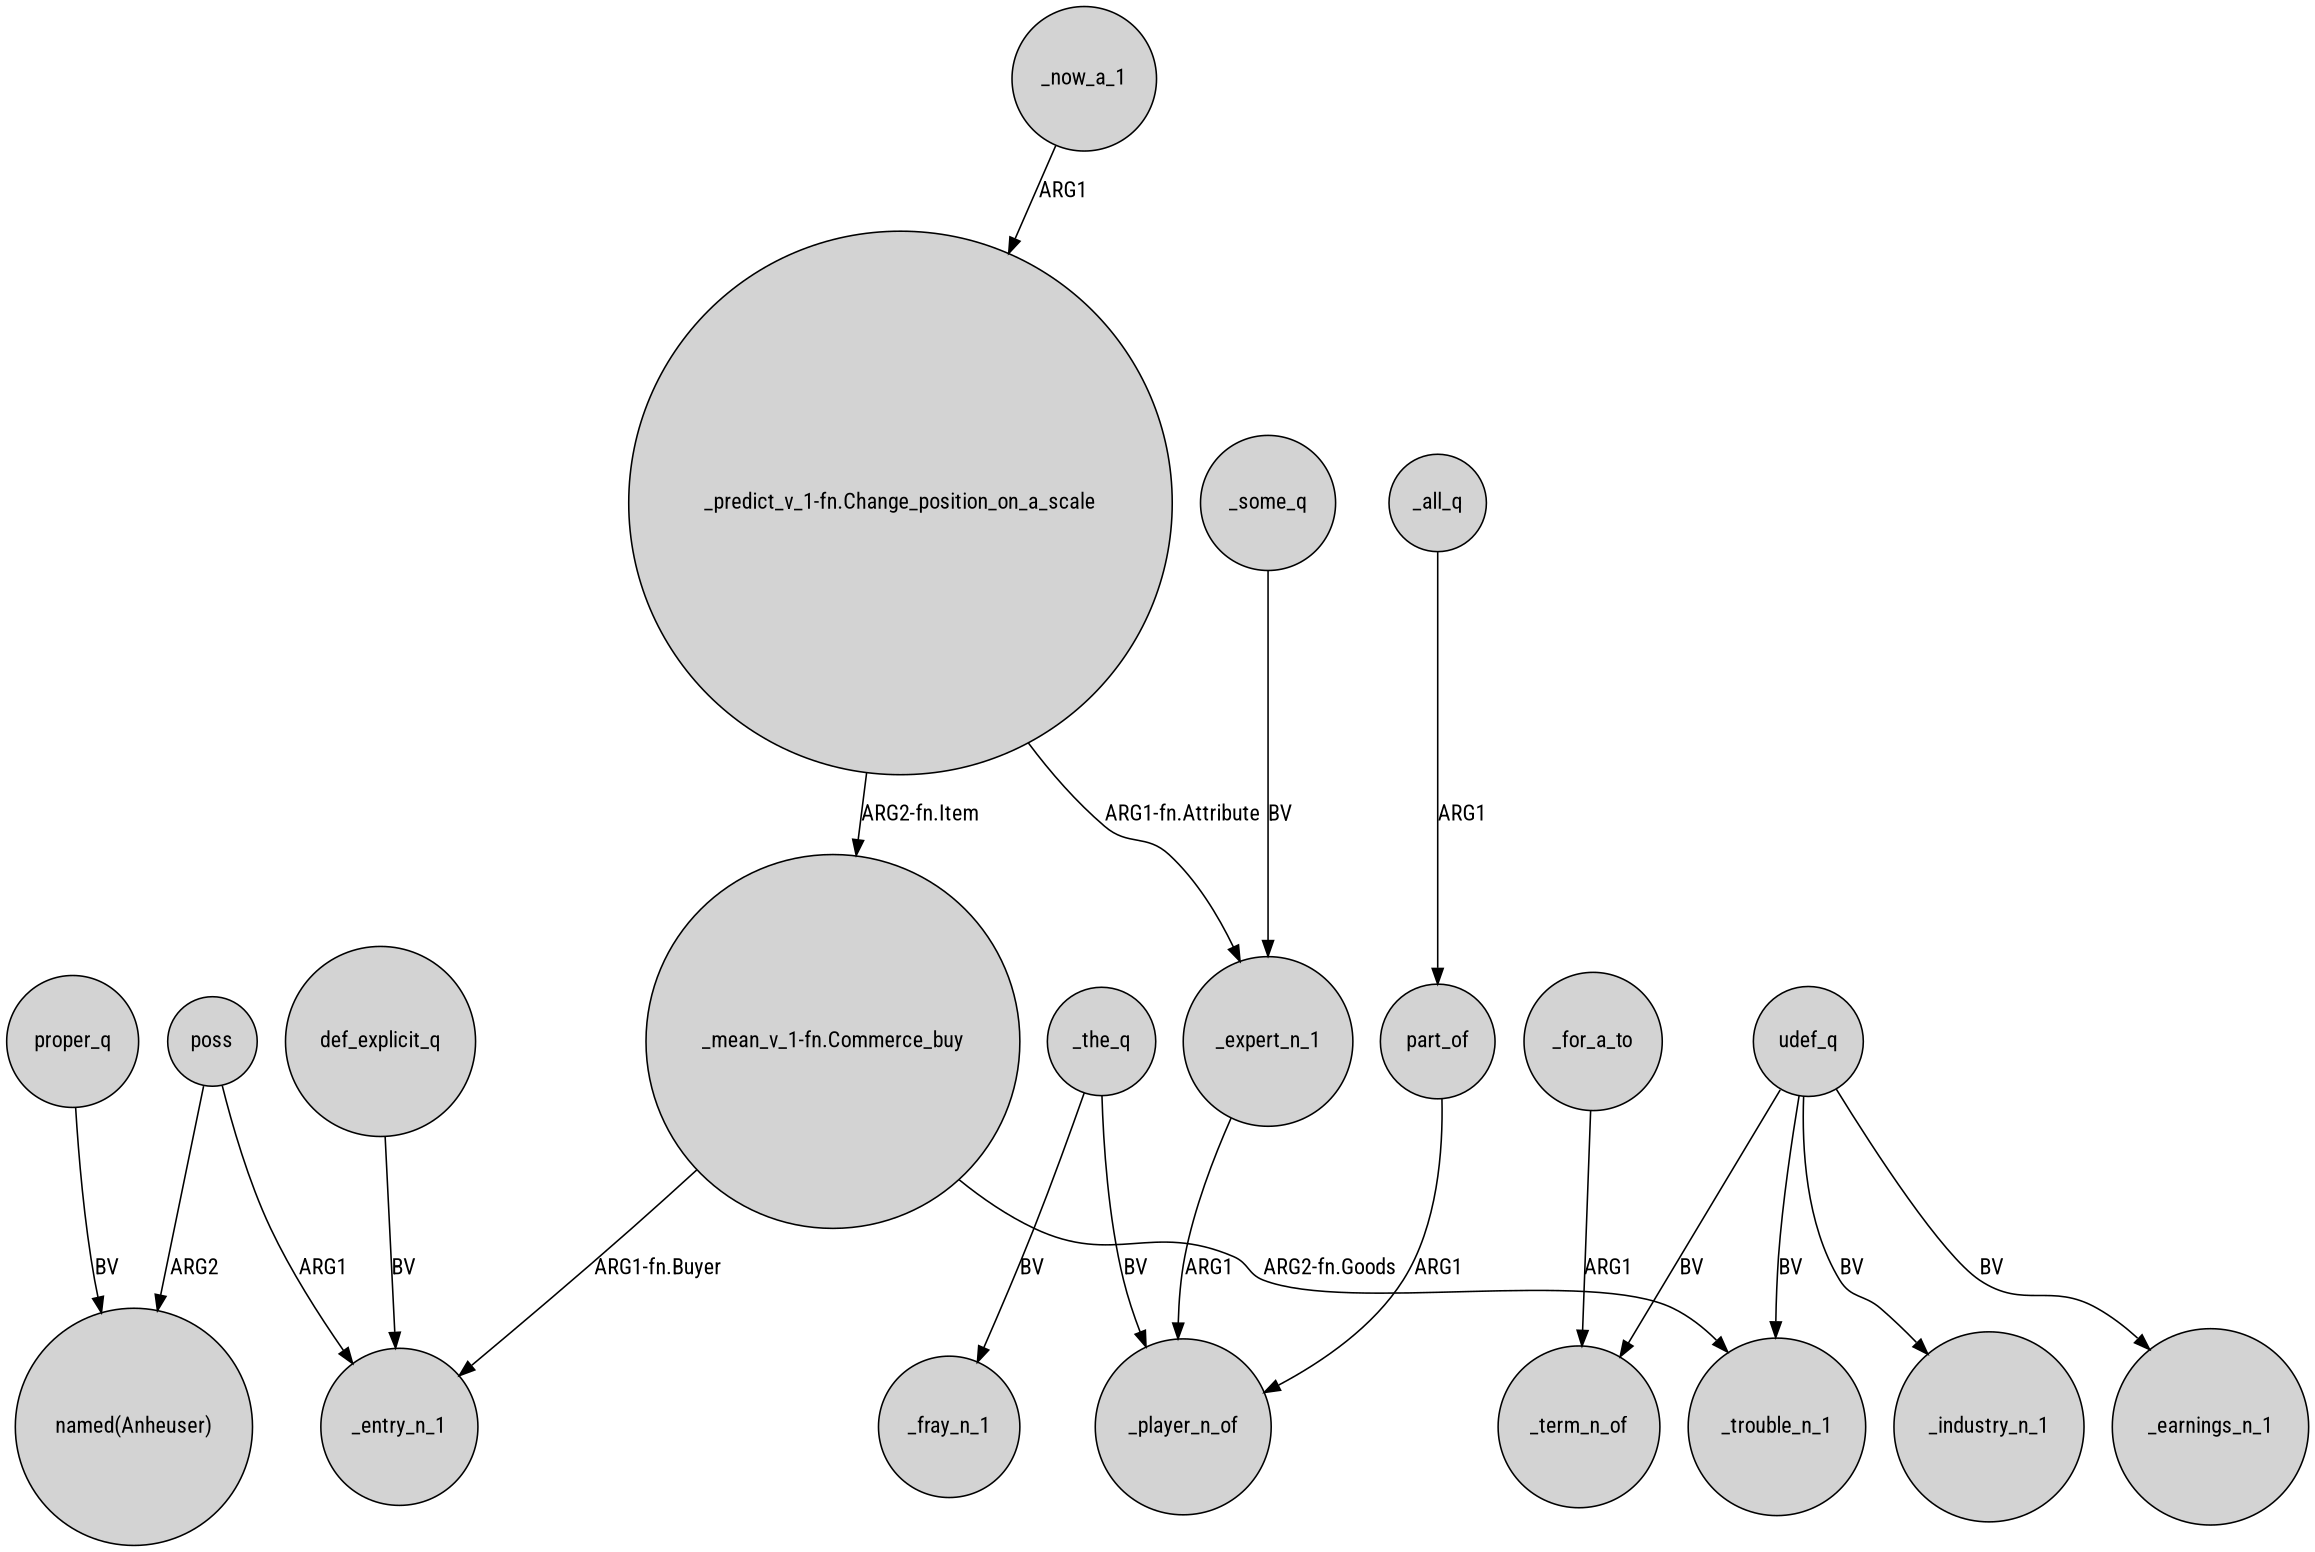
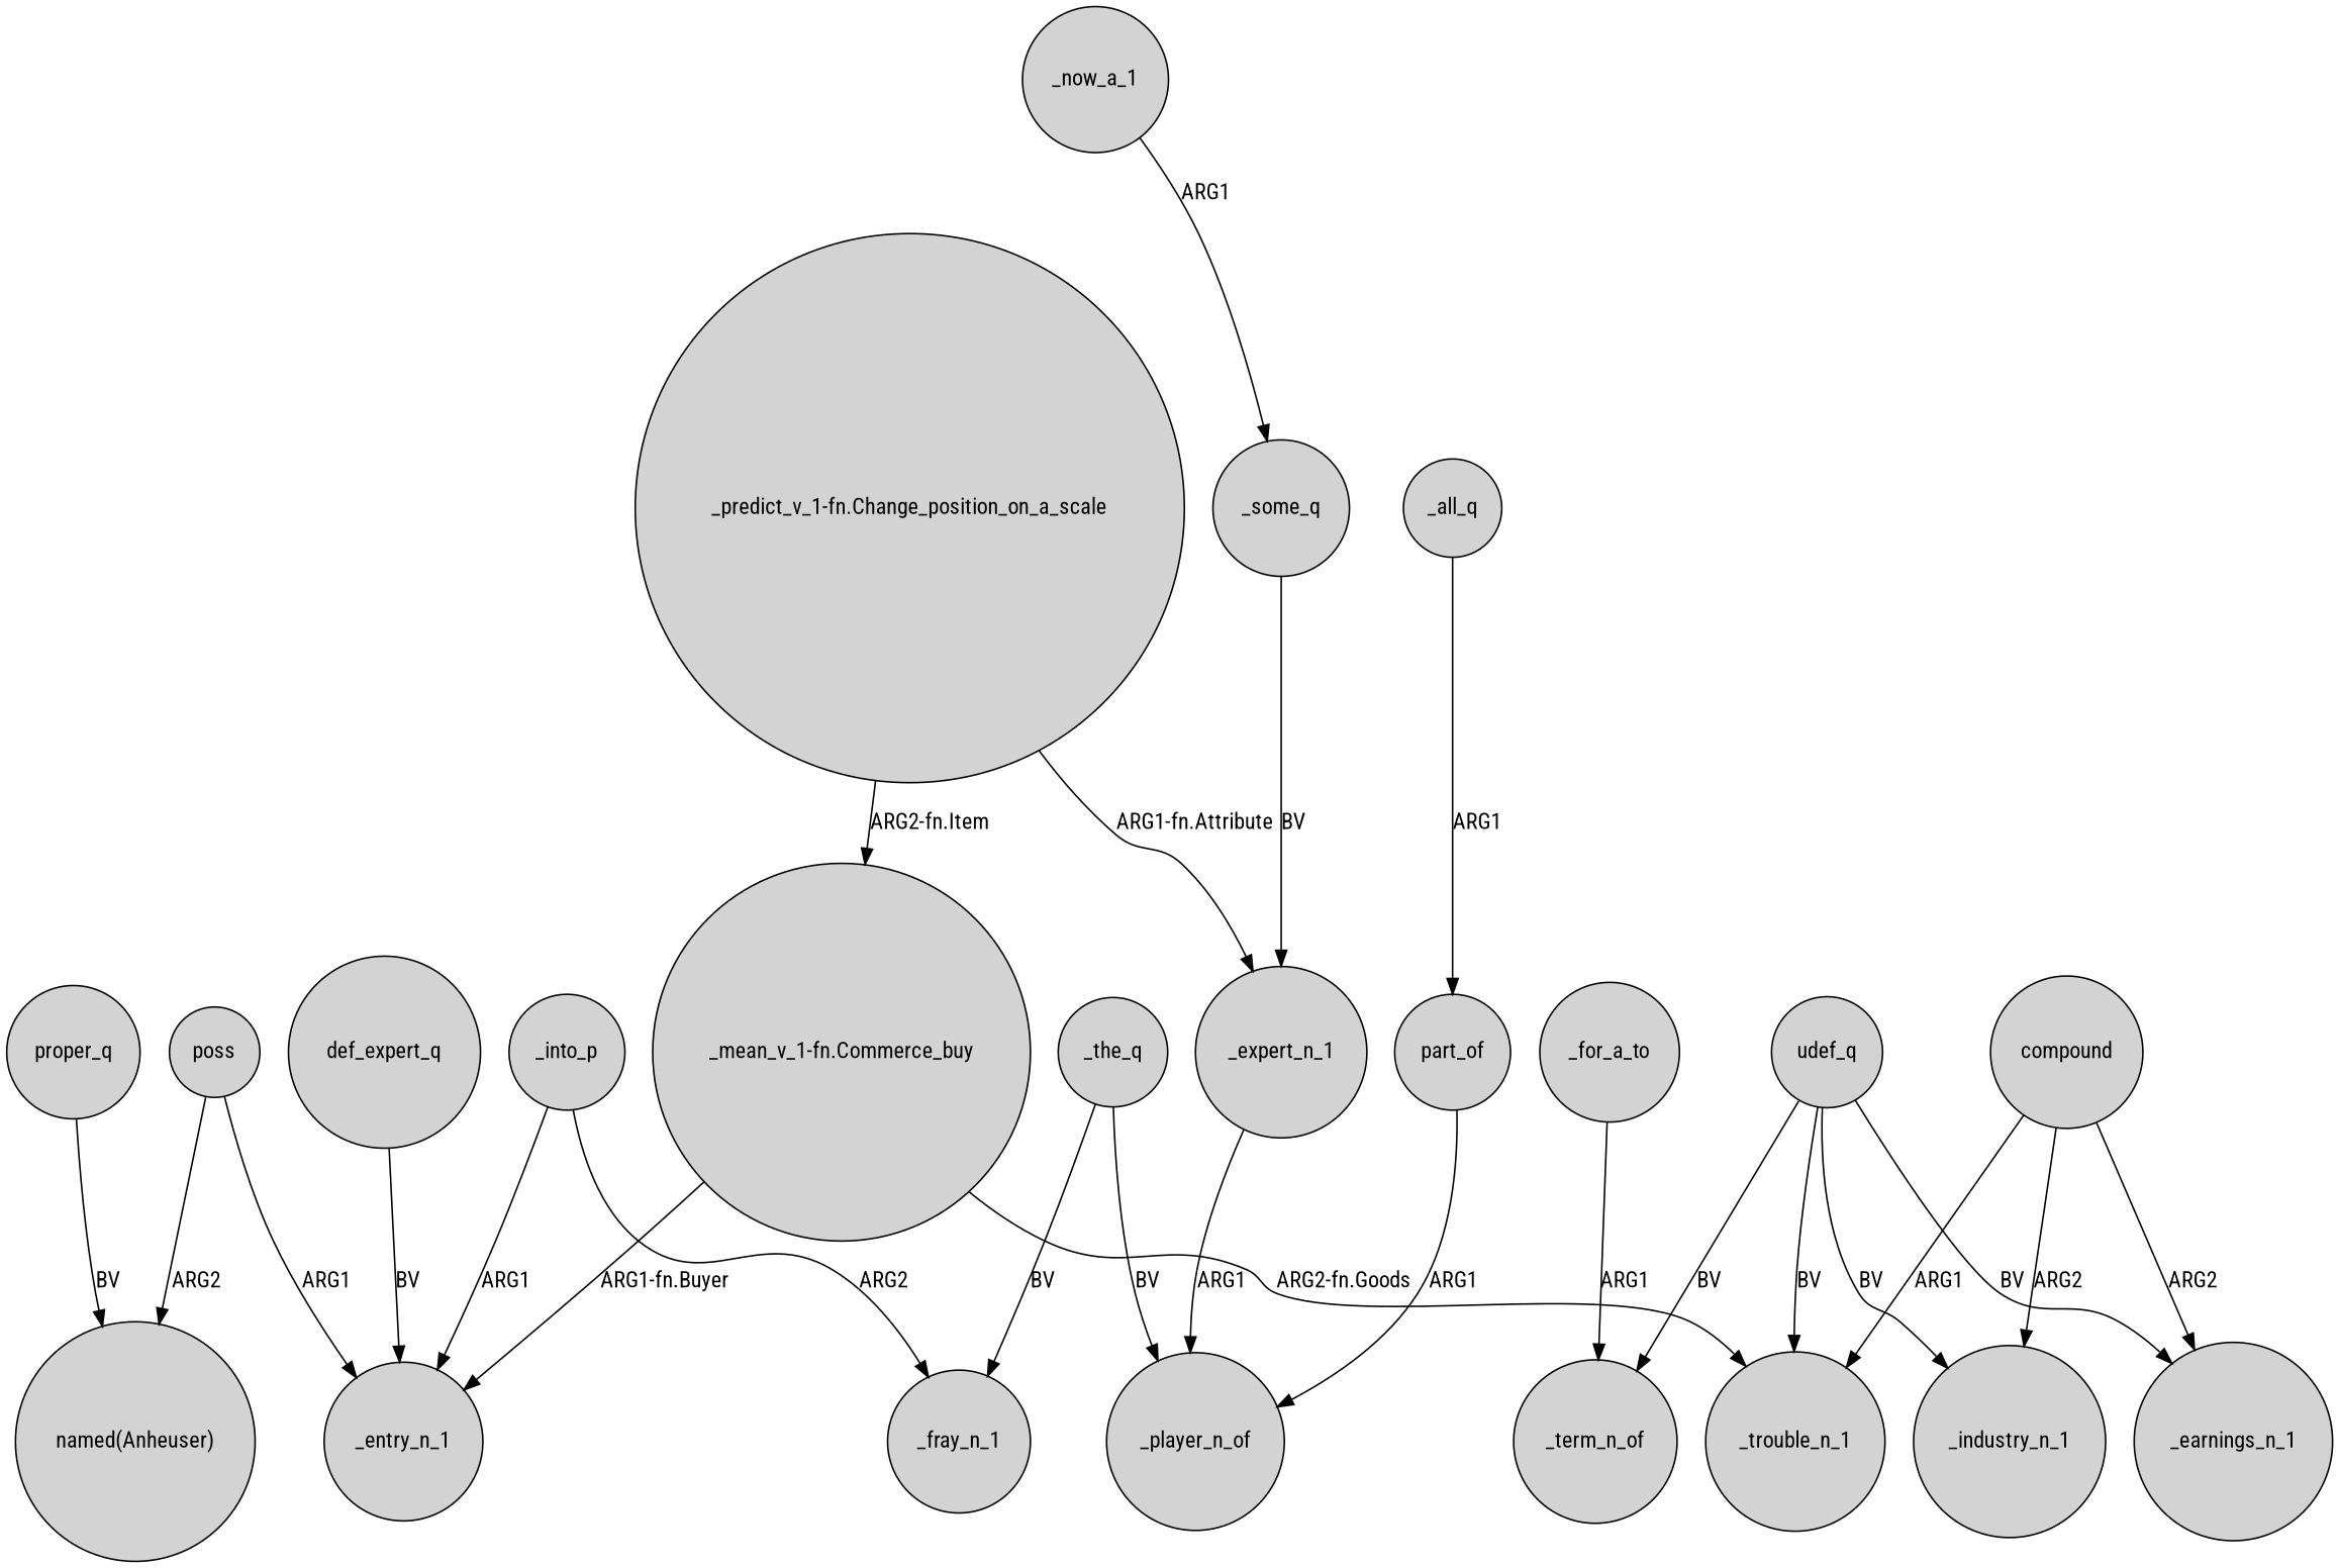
  digraph {
    fontname="Roboto Condensed"
    node [fontname="Roboto Condensed" shape=circle style=filled]
    edge [fontname="Roboto Condensed"]
    poss
    "named(Anheuser)"
    _entry_n_1
    udef_q
    _term_n_of
    _industry_n_1
    _trouble_n_1
    _earnings_n_1
+   compound
    _the_q
    _player_n_of
    _fray_n_1
+   _into_p
    part_of
    _all_q
    proper_q
-   def_explicit_q
+   def_explicit_q [label=def_expert_q]
    n18 [label=_for_a_to]
    "_predict_v_1-fn.Change_position_on_a_scale"
    _expert_n_1
    "_mean_v_1-fn.Commerce_buy"
    _now_a_1
    _some_q
    poss -> "named(Anheuser)" [label=ARG2]
    poss -> _entry_n_1 [label=ARG1]
    udef_q -> _term_n_of [label=BV]
    udef_q -> _industry_n_1 [label=BV]
    udef_q -> _trouble_n_1 [label=BV]
    udef_q -> _earnings_n_1 [label=BV]
+   compound -> _industry_n_1 [label=ARG2]
+   compound -> _trouble_n_1 [label=ARG1]
+   compound -> _earnings_n_1 [label=ARG2]
    _the_q -> _player_n_of [label=BV]
    _the_q -> _fray_n_1 [label=BV]
+   _into_p -> _entry_n_1 [label=ARG1]
+   _into_p -> _fray_n_1 [label=ARG2]
    part_of -> _player_n_of [label=ARG1]
    _all_q -> part_of [label=ARG1]
    proper_q -> "named(Anheuser)" [label=BV]
    def_explicit_q -> _entry_n_1 [label=BV]
    n18 -> _term_n_of [label=ARG1]
    "_predict_v_1-fn.Change_position_on_a_scale" -> _expert_n_1 [label="ARG1-fn.Attribute"]
    "_predict_v_1-fn.Change_position_on_a_scale" -> "_mean_v_1-fn.Commerce_buy" [label="ARG2-fn.Item"]
    _expert_n_1 -> _player_n_of [label=ARG1]
    "_mean_v_1-fn.Commerce_buy" -> _entry_n_1 [label="ARG1-fn.Buyer"]
    "_mean_v_1-fn.Commerce_buy" -> _trouble_n_1 [label="ARG2-fn.Goods"]
-   _now_a_1 -> "_predict_v_1-fn.Change_position_on_a_scale" [label=ARG1]
+   _now_a_1 -> _some_q [label=ARG1]
    _some_q -> _expert_n_1 [label=BV]
  }
